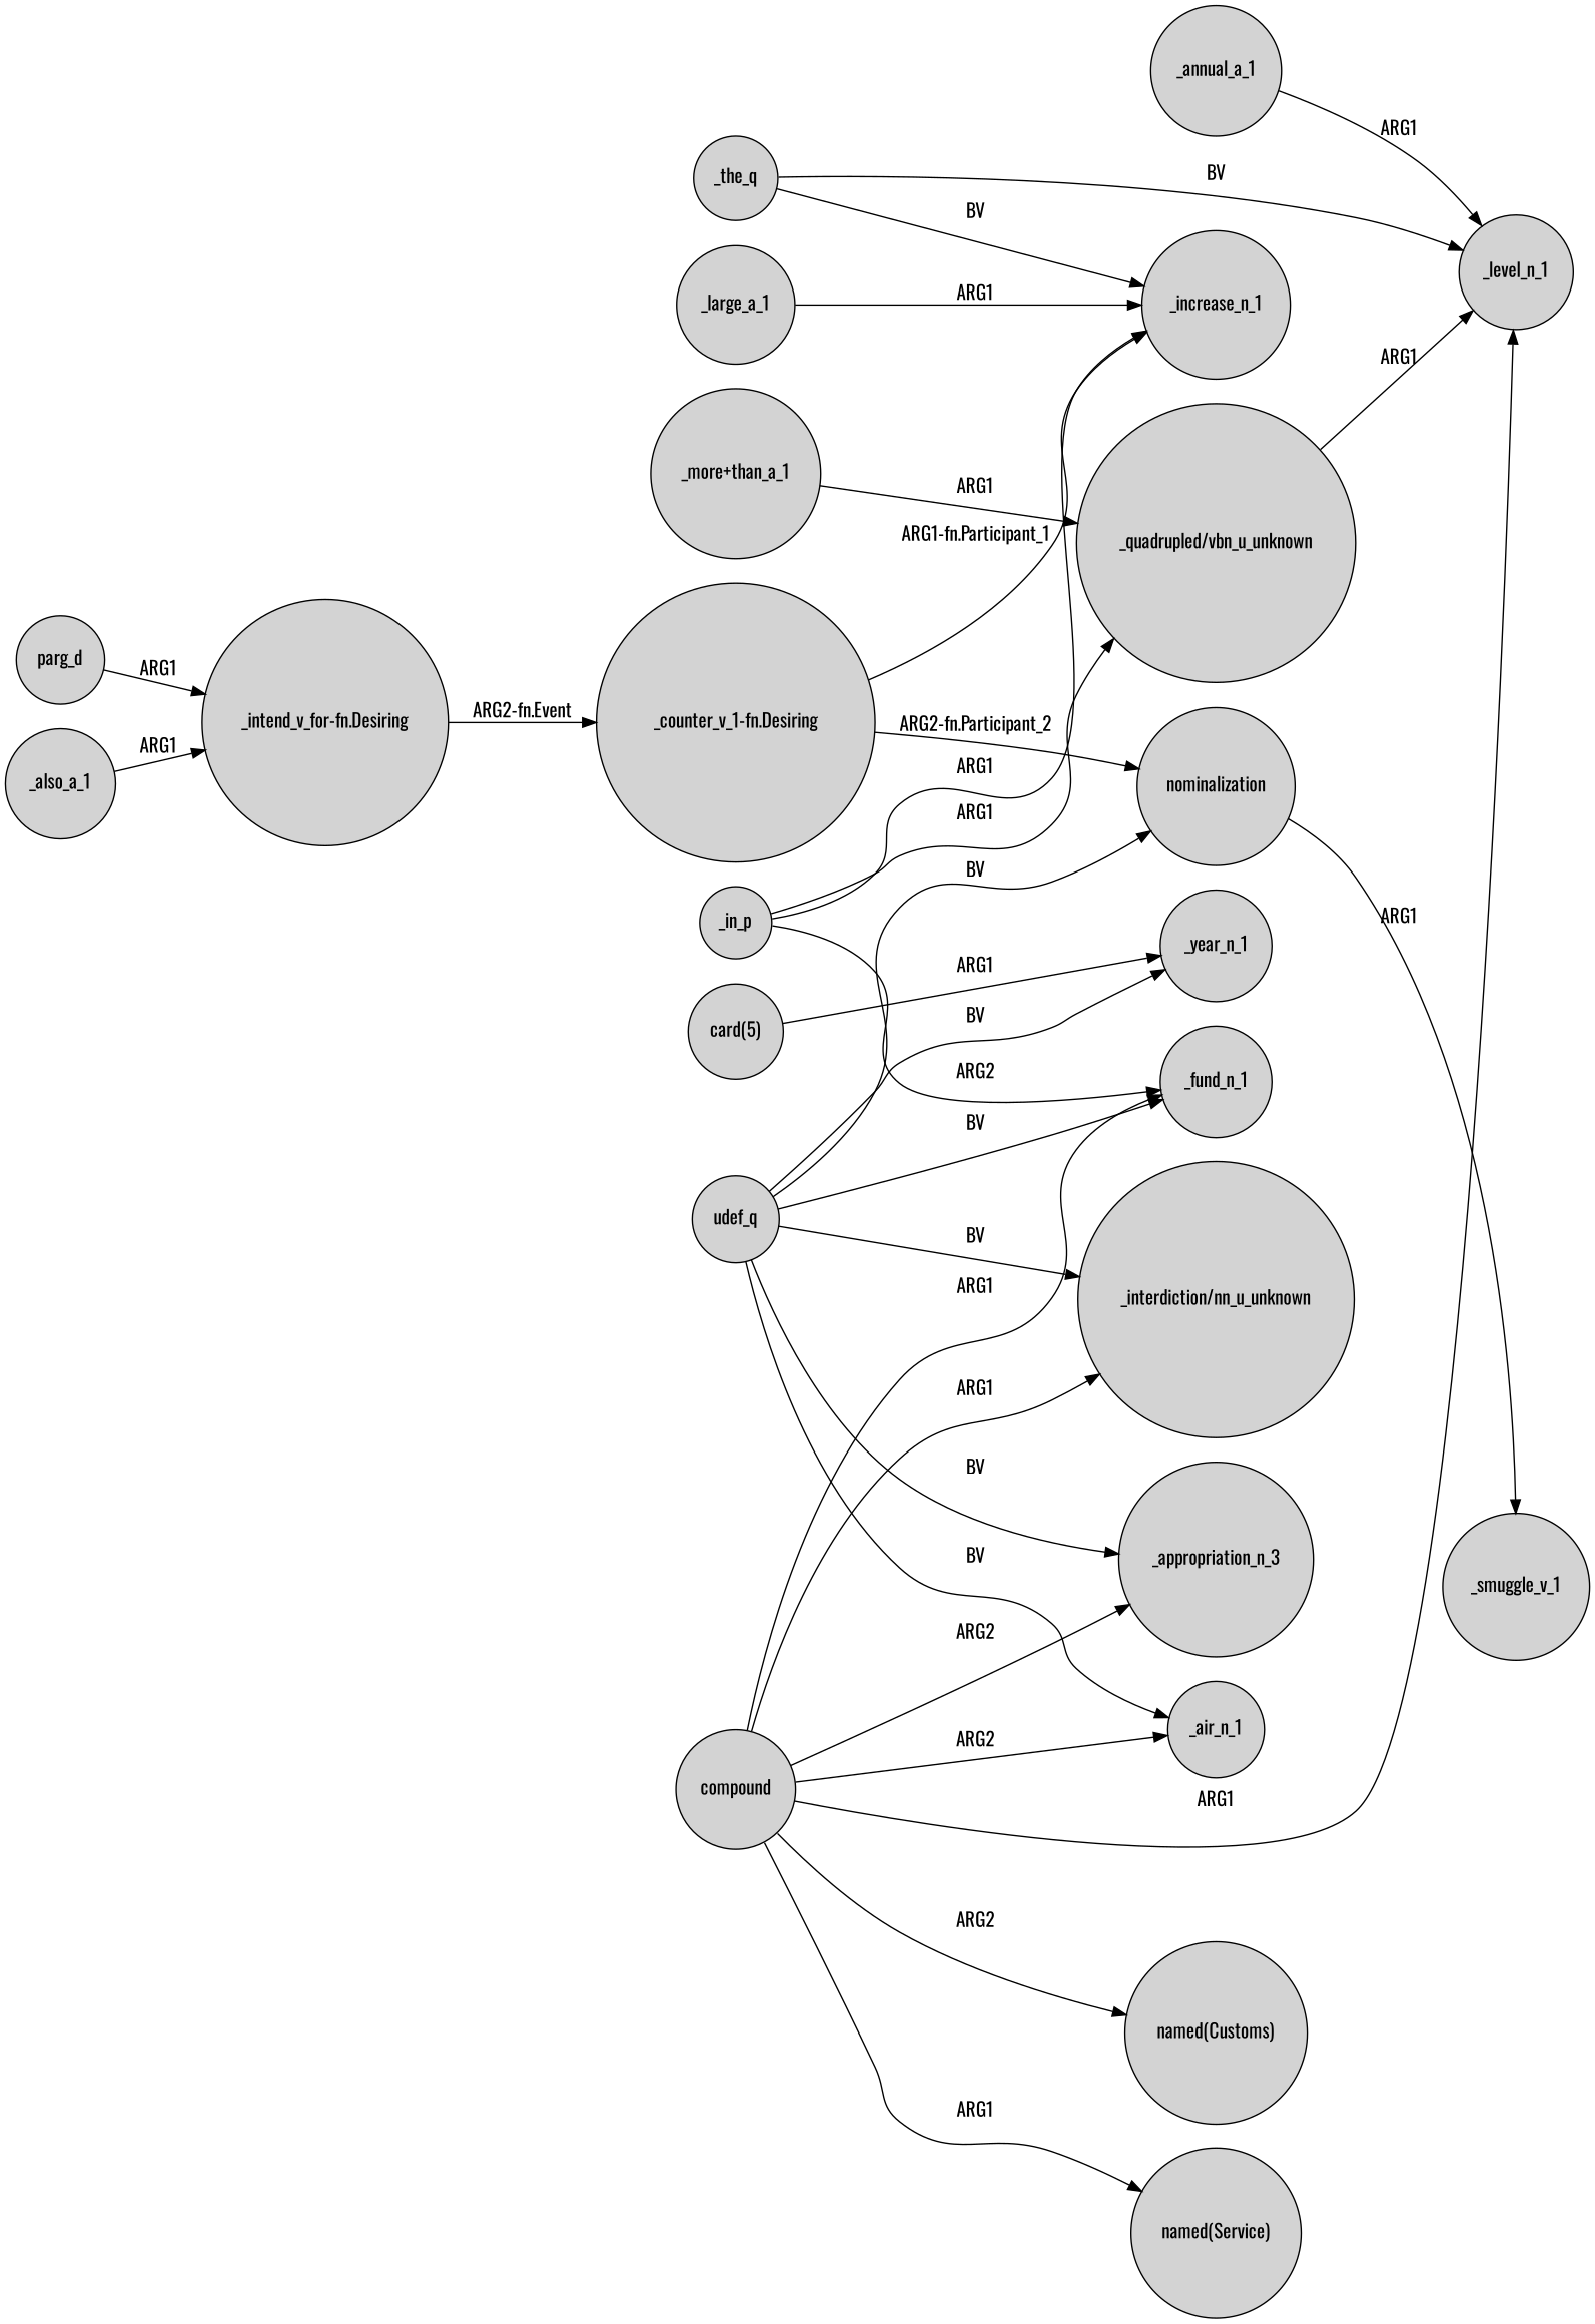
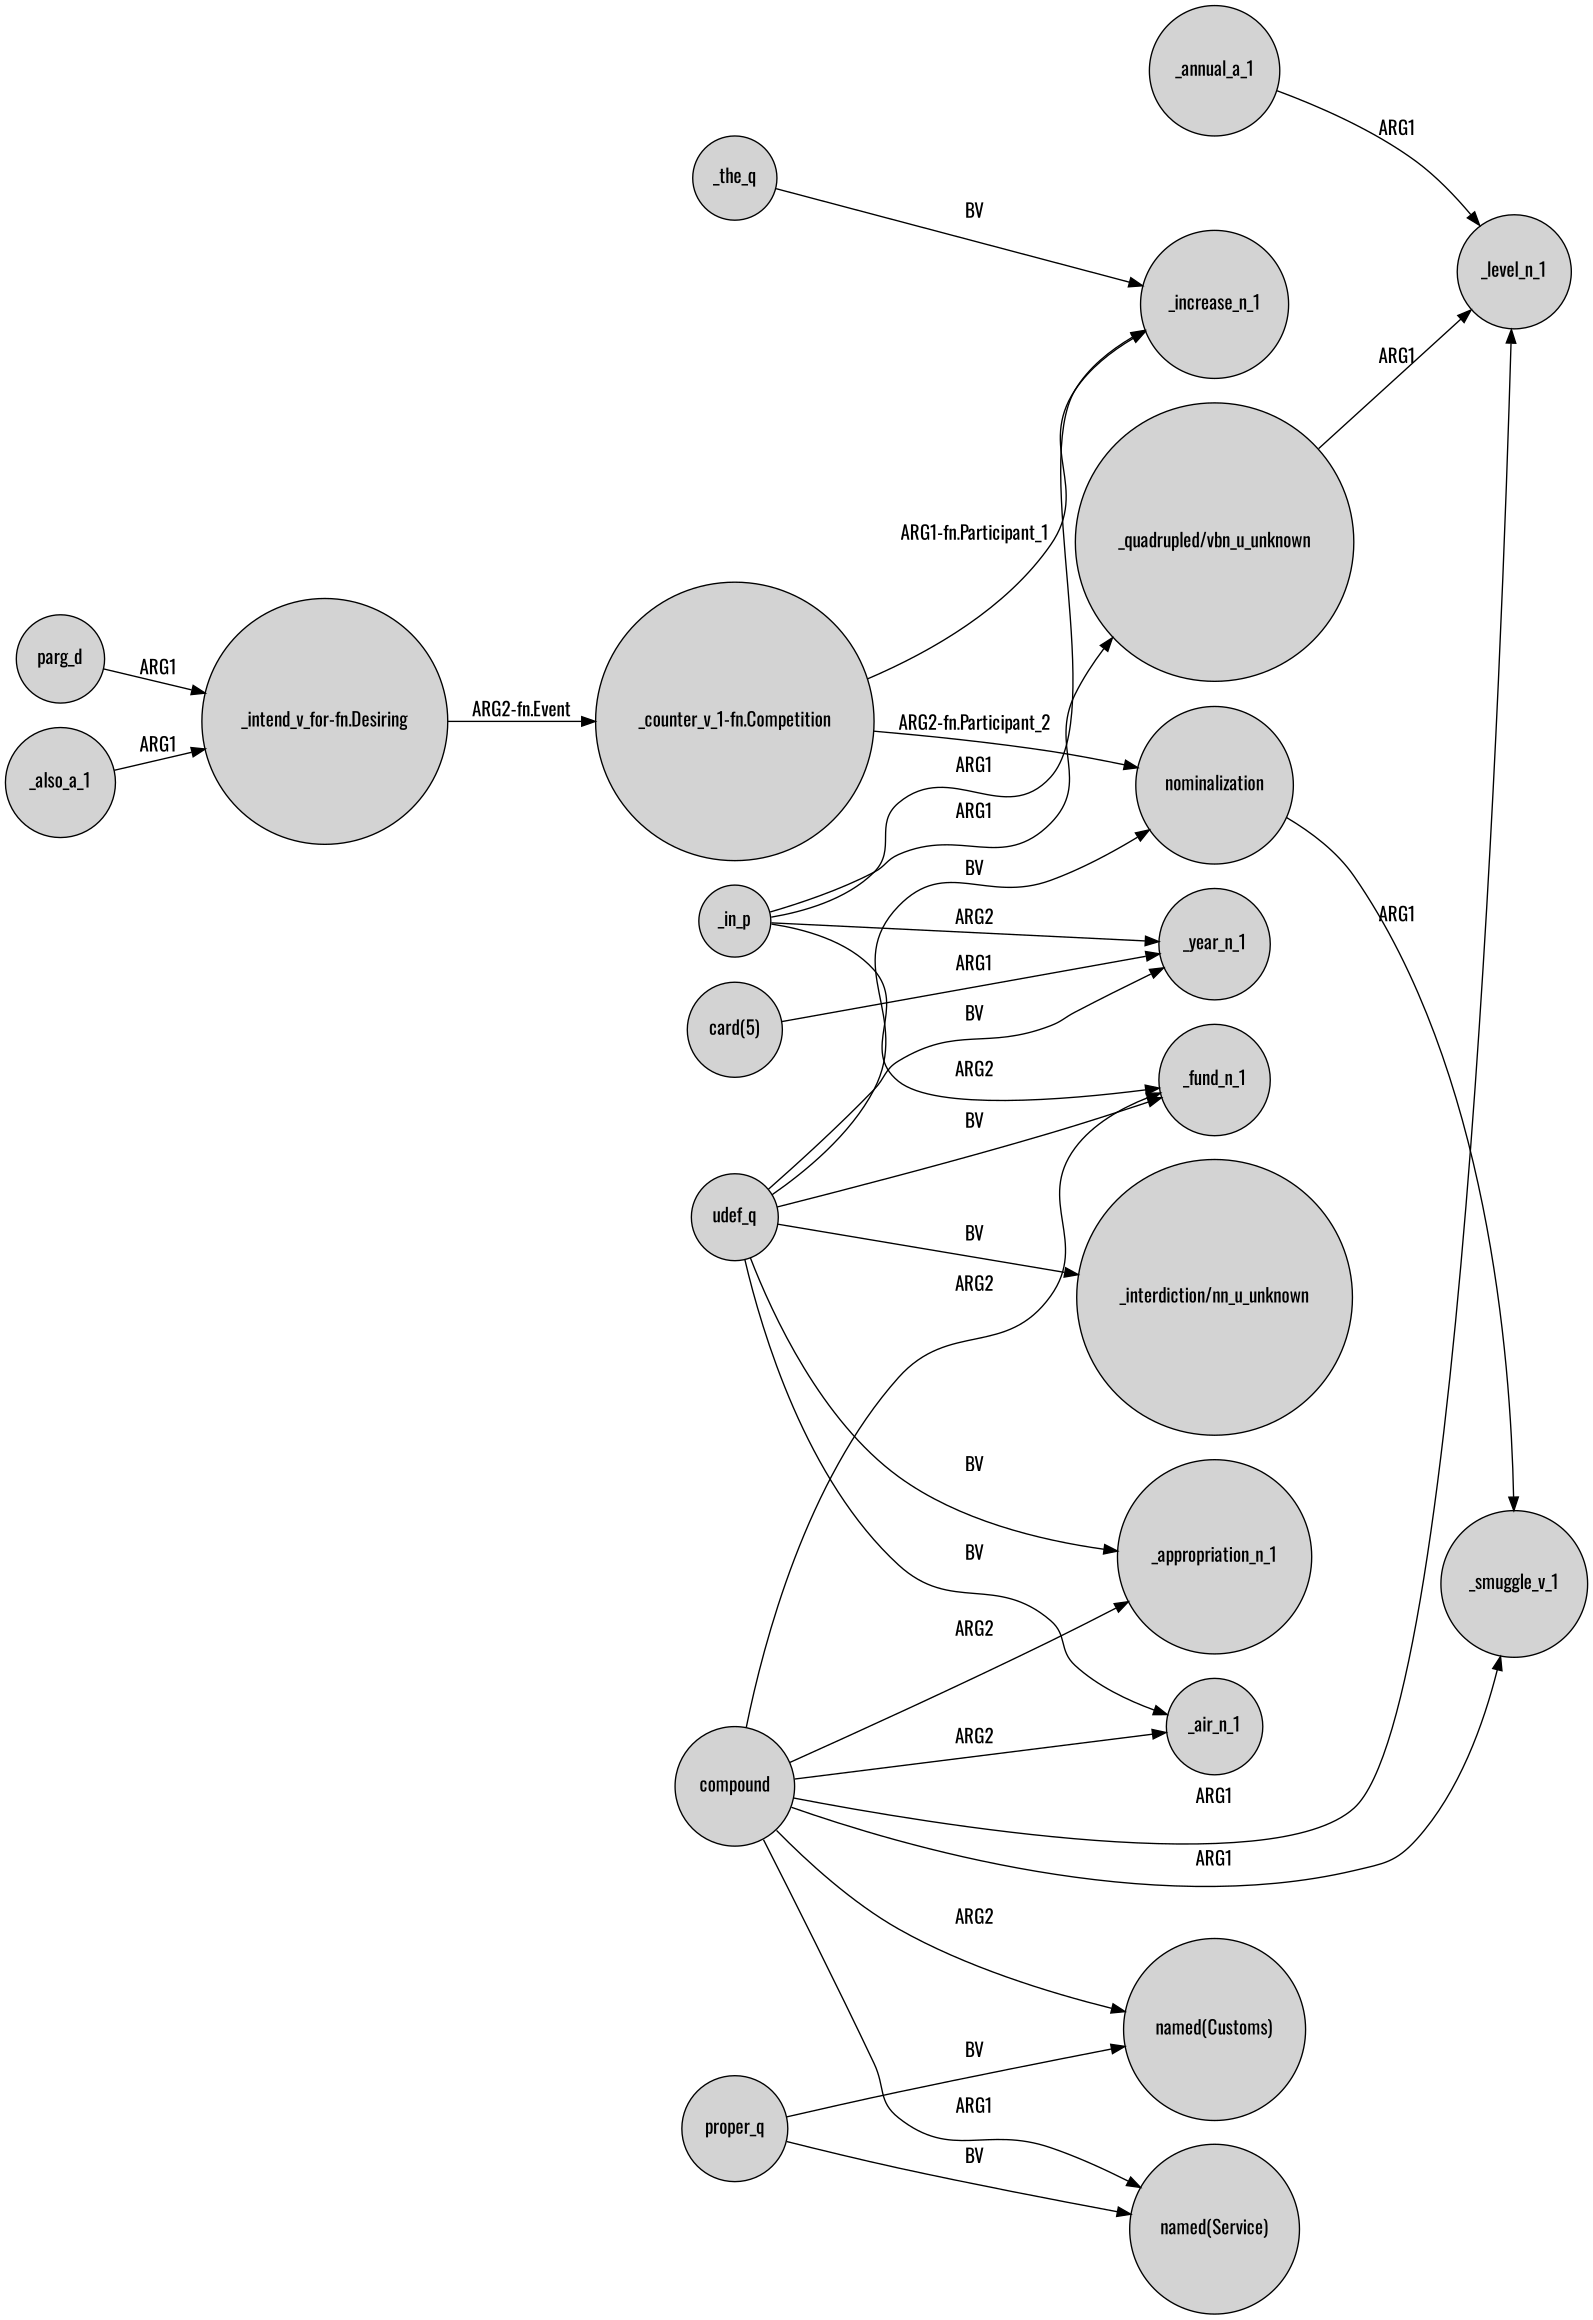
  digraph {
    fontname=Oswald
    rankdir=LR
    node [fontname=Oswald shape=circle style=filled]
    edge [fontname=Oswald]
    compound
    _level_n_1
    "_interdiction/nn_u_unknown"
    _air_n_1
    _fund_n_1
-   _appropriation_n_1 [label=_appropriation_n_3]
+   _appropriation_n_1
    "named(Service)"
    "named(Customs)"
    _the_q
    _increase_n_1
    _in_p
    _year_n_1
    "_quadrupled/vbn_u_unknown"
    parg_d
    "_intend_v_for-fn.Desiring"
-   "_counter_v_1-fn.Competition" [label="_counter_v_1-fn.Desiring"]
+   "_counter_v_1-fn.Competition"
    udef_q
    nominalization
    _smuggle_v_1
-   _large_a_1
+   proper_q
    _annual_a_1
    "card(5)"
    _also_a_1
-   "_more+than_a_1"
    compound -> _level_n_1 [label=ARG1]
-   compound -> "_interdiction/nn_u_unknown" [label=ARG1]
+   compound -> _smuggle_v_1 [label=ARG1]
    compound -> _air_n_1 [label=ARG2]
-   compound -> _fund_n_1 [label=ARG1]
+   compound -> _fund_n_1 [label=ARG2]
    compound -> _appropriation_n_1 [label=ARG2]
    compound -> "named(Service)" [label=ARG1]
    compound -> "named(Customs)" [label=ARG2]
-   _the_q -> _level_n_1 [label=BV]
    _the_q -> _increase_n_1 [label=BV]
    _in_p -> _fund_n_1 [label=ARG2]
    _in_p -> _increase_n_1 [label=ARG1]
+   _in_p -> _year_n_1 [label=ARG2]
    _in_p -> "_quadrupled/vbn_u_unknown" [label=ARG1]
    "_quadrupled/vbn_u_unknown" -> _level_n_1 [label=ARG1]
    parg_d -> "_intend_v_for-fn.Desiring" [label=ARG1]
    "_intend_v_for-fn.Desiring" -> "_counter_v_1-fn.Competition" [label="ARG2-fn.Event"]
    "_counter_v_1-fn.Competition" -> _increase_n_1 [label="ARG1-fn.Participant_1"]
    "_counter_v_1-fn.Competition" -> nominalization [label="ARG2-fn.Participant_2"]
    udef_q -> "_interdiction/nn_u_unknown" [label=BV]
    udef_q -> _air_n_1 [label=BV]
    udef_q -> _fund_n_1 [label=BV]
    udef_q -> _appropriation_n_1 [label=BV]
    udef_q -> _year_n_1 [label=BV]
    udef_q -> nominalization [label=BV]
    nominalization -> _smuggle_v_1 [label=ARG1]
-   _large_a_1 -> _increase_n_1 [label=ARG1]
+   proper_q -> "named(Service)" [label=BV]
+   proper_q -> "named(Customs)" [label=BV]
    _annual_a_1 -> _level_n_1 [label=ARG1]
    "card(5)" -> _year_n_1 [label=ARG1]
    _also_a_1 -> "_intend_v_for-fn.Desiring" [label=ARG1]
-   "_more+than_a_1" -> "_quadrupled/vbn_u_unknown" [label=ARG1]
  }
